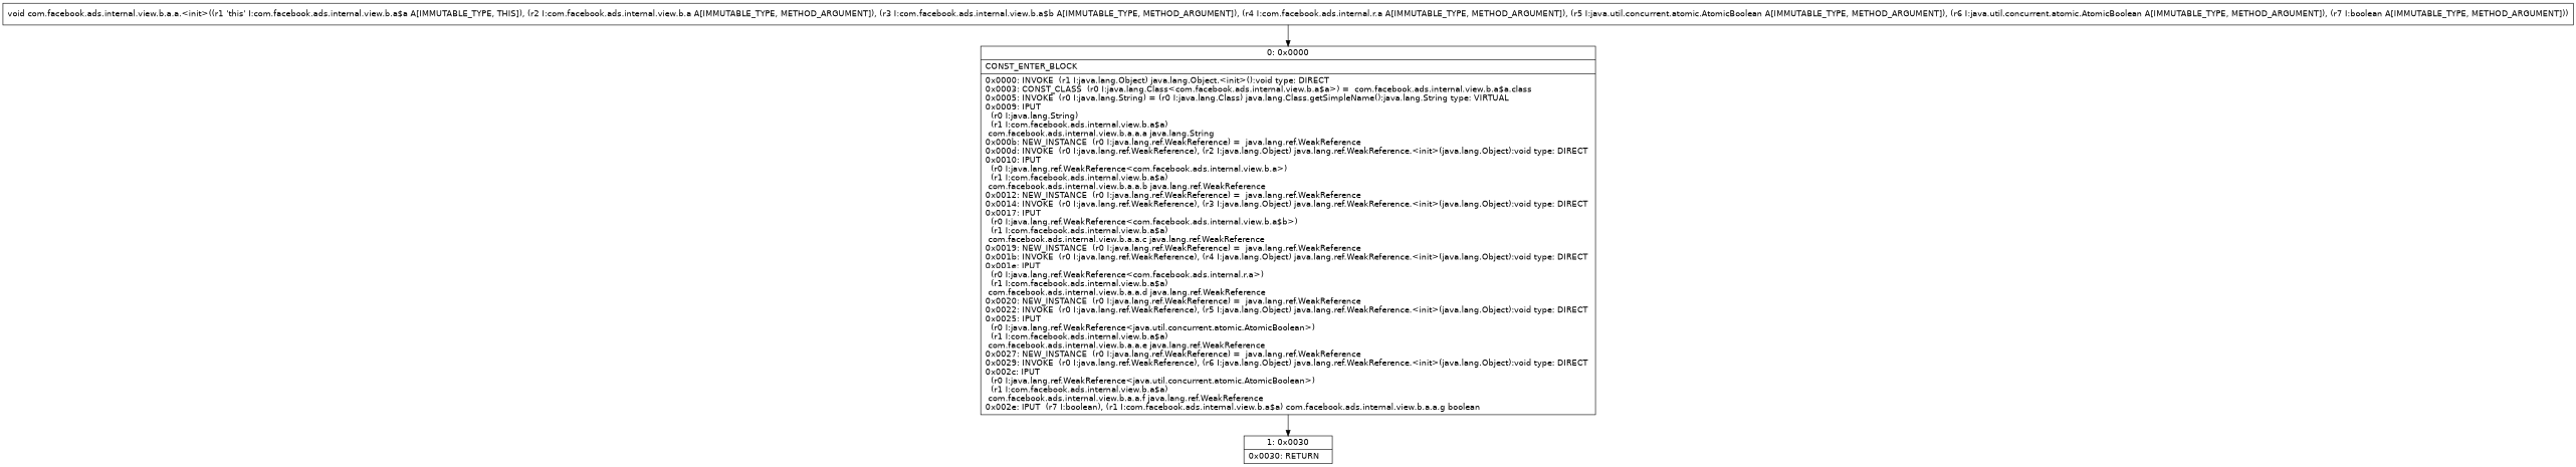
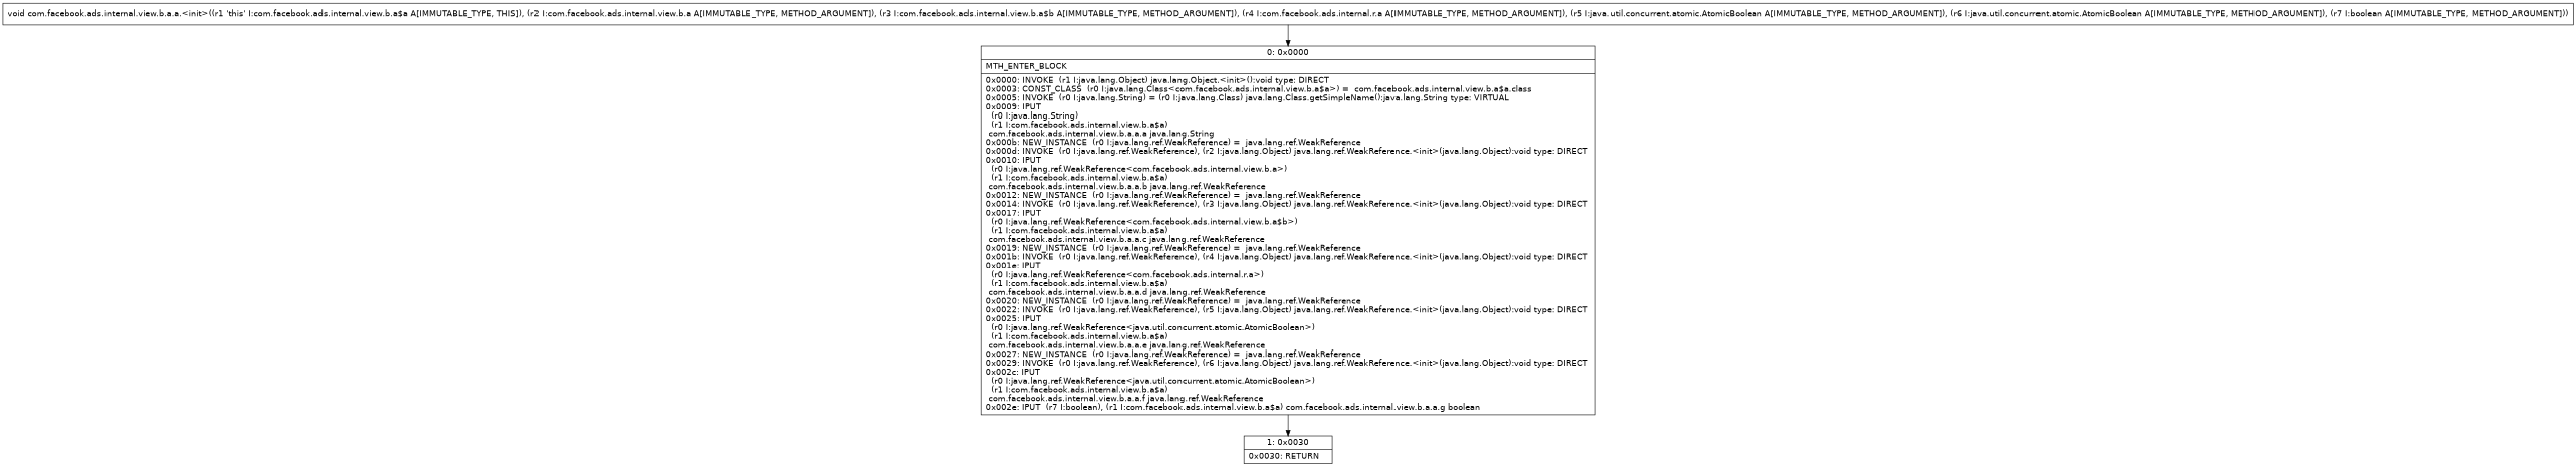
  digraph {
    fontname="DejaVu Sans"
    node [shape=record fontname="DejaVu Sans"]
    edge [fontname="DejaVu Sans"]
-   n1 [label="{0\:\ 0x0000|CONST_ENTER_BLOCK\l|0x0000: INVOKE  (r1 I:java.lang.Object) java.lang.Object.\<init\>():void type: DIRECT \l0x0003: CONST_CLASS  (r0 I:java.lang.Class\<com.facebook.ads.internal.view.b.a$a\>) =  com.facebook.ads.internal.view.b.a$a.class \l0x0005: INVOKE  (r0 I:java.lang.String) = (r0 I:java.lang.Class) java.lang.Class.getSimpleName():java.lang.String type: VIRTUAL \l0x0009: IPUT  \l  (r0 I:java.lang.String)\l  (r1 I:com.facebook.ads.internal.view.b.a$a)\l com.facebook.ads.internal.view.b.a.a.a java.lang.String \l0x000b: NEW_INSTANCE  (r0 I:java.lang.ref.WeakReference) =  java.lang.ref.WeakReference \l0x000d: INVOKE  (r0 I:java.lang.ref.WeakReference), (r2 I:java.lang.Object) java.lang.ref.WeakReference.\<init\>(java.lang.Object):void type: DIRECT \l0x0010: IPUT  \l  (r0 I:java.lang.ref.WeakReference\<com.facebook.ads.internal.view.b.a\>)\l  (r1 I:com.facebook.ads.internal.view.b.a$a)\l com.facebook.ads.internal.view.b.a.a.b java.lang.ref.WeakReference \l0x0012: NEW_INSTANCE  (r0 I:java.lang.ref.WeakReference) =  java.lang.ref.WeakReference \l0x0014: INVOKE  (r0 I:java.lang.ref.WeakReference), (r3 I:java.lang.Object) java.lang.ref.WeakReference.\<init\>(java.lang.Object):void type: DIRECT \l0x0017: IPUT  \l  (r0 I:java.lang.ref.WeakReference\<com.facebook.ads.internal.view.b.a$b\>)\l  (r1 I:com.facebook.ads.internal.view.b.a$a)\l com.facebook.ads.internal.view.b.a.a.c java.lang.ref.WeakReference \l0x0019: NEW_INSTANCE  (r0 I:java.lang.ref.WeakReference) =  java.lang.ref.WeakReference \l0x001b: INVOKE  (r0 I:java.lang.ref.WeakReference), (r4 I:java.lang.Object) java.lang.ref.WeakReference.\<init\>(java.lang.Object):void type: DIRECT \l0x001e: IPUT  \l  (r0 I:java.lang.ref.WeakReference\<com.facebook.ads.internal.r.a\>)\l  (r1 I:com.facebook.ads.internal.view.b.a$a)\l com.facebook.ads.internal.view.b.a.a.d java.lang.ref.WeakReference \l0x0020: NEW_INSTANCE  (r0 I:java.lang.ref.WeakReference) =  java.lang.ref.WeakReference \l0x0022: INVOKE  (r0 I:java.lang.ref.WeakReference), (r5 I:java.lang.Object) java.lang.ref.WeakReference.\<init\>(java.lang.Object):void type: DIRECT \l0x0025: IPUT  \l  (r0 I:java.lang.ref.WeakReference\<java.util.concurrent.atomic.AtomicBoolean\>)\l  (r1 I:com.facebook.ads.internal.view.b.a$a)\l com.facebook.ads.internal.view.b.a.a.e java.lang.ref.WeakReference \l0x0027: NEW_INSTANCE  (r0 I:java.lang.ref.WeakReference) =  java.lang.ref.WeakReference \l0x0029: INVOKE  (r0 I:java.lang.ref.WeakReference), (r6 I:java.lang.Object) java.lang.ref.WeakReference.\<init\>(java.lang.Object):void type: DIRECT \l0x002c: IPUT  \l  (r0 I:java.lang.ref.WeakReference\<java.util.concurrent.atomic.AtomicBoolean\>)\l  (r1 I:com.facebook.ads.internal.view.b.a$a)\l com.facebook.ads.internal.view.b.a.a.f java.lang.ref.WeakReference \l0x002e: IPUT  (r7 I:boolean), (r1 I:com.facebook.ads.internal.view.b.a$a) com.facebook.ads.internal.view.b.a.a.g boolean \l}"]
+   n1 [label="{0\:\ 0x0000|MTH_ENTER_BLOCK\l|0x0000: INVOKE  (r1 I:java.lang.Object) java.lang.Object.\<init\>():void type: DIRECT \l0x0003: CONST_CLASS  (r0 I:java.lang.Class\<com.facebook.ads.internal.view.b.a$a\>) =  com.facebook.ads.internal.view.b.a$a.class \l0x0005: INVOKE  (r0 I:java.lang.String) = (r0 I:java.lang.Class) java.lang.Class.getSimpleName():java.lang.String type: VIRTUAL \l0x0009: IPUT  \l  (r0 I:java.lang.String)\l  (r1 I:com.facebook.ads.internal.view.b.a$a)\l com.facebook.ads.internal.view.b.a.a.a java.lang.String \l0x000b: NEW_INSTANCE  (r0 I:java.lang.ref.WeakReference) =  java.lang.ref.WeakReference \l0x000d: INVOKE  (r0 I:java.lang.ref.WeakReference), (r2 I:java.lang.Object) java.lang.ref.WeakReference.\<init\>(java.lang.Object):void type: DIRECT \l0x0010: IPUT  \l  (r0 I:java.lang.ref.WeakReference\<com.facebook.ads.internal.view.b.a\>)\l  (r1 I:com.facebook.ads.internal.view.b.a$a)\l com.facebook.ads.internal.view.b.a.a.b java.lang.ref.WeakReference \l0x0012: NEW_INSTANCE  (r0 I:java.lang.ref.WeakReference) =  java.lang.ref.WeakReference \l0x0014: INVOKE  (r0 I:java.lang.ref.WeakReference), (r3 I:java.lang.Object) java.lang.ref.WeakReference.\<init\>(java.lang.Object):void type: DIRECT \l0x0017: IPUT  \l  (r0 I:java.lang.ref.WeakReference\<com.facebook.ads.internal.view.b.a$b\>)\l  (r1 I:com.facebook.ads.internal.view.b.a$a)\l com.facebook.ads.internal.view.b.a.a.c java.lang.ref.WeakReference \l0x0019: NEW_INSTANCE  (r0 I:java.lang.ref.WeakReference) =  java.lang.ref.WeakReference \l0x001b: INVOKE  (r0 I:java.lang.ref.WeakReference), (r4 I:java.lang.Object) java.lang.ref.WeakReference.\<init\>(java.lang.Object):void type: DIRECT \l0x001e: IPUT  \l  (r0 I:java.lang.ref.WeakReference\<com.facebook.ads.internal.r.a\>)\l  (r1 I:com.facebook.ads.internal.view.b.a$a)\l com.facebook.ads.internal.view.b.a.a.d java.lang.ref.WeakReference \l0x0020: NEW_INSTANCE  (r0 I:java.lang.ref.WeakReference) =  java.lang.ref.WeakReference \l0x0022: INVOKE  (r0 I:java.lang.ref.WeakReference), (r5 I:java.lang.Object) java.lang.ref.WeakReference.\<init\>(java.lang.Object):void type: DIRECT \l0x0025: IPUT  \l  (r0 I:java.lang.ref.WeakReference\<java.util.concurrent.atomic.AtomicBoolean\>)\l  (r1 I:com.facebook.ads.internal.view.b.a$a)\l com.facebook.ads.internal.view.b.a.a.e java.lang.ref.WeakReference \l0x0027: NEW_INSTANCE  (r0 I:java.lang.ref.WeakReference) =  java.lang.ref.WeakReference \l0x0029: INVOKE  (r0 I:java.lang.ref.WeakReference), (r6 I:java.lang.Object) java.lang.ref.WeakReference.\<init\>(java.lang.Object):void type: DIRECT \l0x002c: IPUT  \l  (r0 I:java.lang.ref.WeakReference\<java.util.concurrent.atomic.AtomicBoolean\>)\l  (r1 I:com.facebook.ads.internal.view.b.a$a)\l com.facebook.ads.internal.view.b.a.a.f java.lang.ref.WeakReference \l0x002e: IPUT  (r7 I:boolean), (r1 I:com.facebook.ads.internal.view.b.a$a) com.facebook.ads.internal.view.b.a.a.g boolean \l}"]
    n2 [label="{1\:\ 0x0030|0x0030: RETURN   \l}"]
    n3 [label="{void com.facebook.ads.internal.view.b.a.a.\<init\>((r1 'this' I:com.facebook.ads.internal.view.b.a$a A[IMMUTABLE_TYPE, THIS]), (r2 I:com.facebook.ads.internal.view.b.a A[IMMUTABLE_TYPE, METHOD_ARGUMENT]), (r3 I:com.facebook.ads.internal.view.b.a$b A[IMMUTABLE_TYPE, METHOD_ARGUMENT]), (r4 I:com.facebook.ads.internal.r.a A[IMMUTABLE_TYPE, METHOD_ARGUMENT]), (r5 I:java.util.concurrent.atomic.AtomicBoolean A[IMMUTABLE_TYPE, METHOD_ARGUMENT]), (r6 I:java.util.concurrent.atomic.AtomicBoolean A[IMMUTABLE_TYPE, METHOD_ARGUMENT]), (r7 I:boolean A[IMMUTABLE_TYPE, METHOD_ARGUMENT])) }"]
    n1 -> n2
    n3 -> n1
  }
